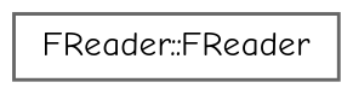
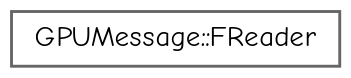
  digraph {
    rankdir=LR
    fontname="Comic Neue"
-   n1 [color=grey40 fillcolor=white fontname="Comic Neue" fontsize=10 height=0.2 label="FReader::FReader" shape=box style=filled width=0.4]
+   n1 [color=grey40 fillcolor=white fontname="Comic Neue" fontsize=10 height=0.2 label="GPUMessage::FReader" shape=box style=filled width=0.4]
  }
